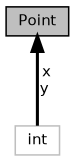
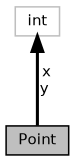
  digraph {
    node [fontname=Helvetica fontsize=10 shape=record style=filled]
    n1 [color=black fillcolor=grey75 fontcolor=black height=0.2 label=Point width=0.4]
    n2 [color=grey75 fillcolor=white height=0.2 label=int width=0.4]
-   n1 -> n2 [color=black dir=back fontname=Helvetica fontsize=10 label=" x\ny" labelfontname=Helvetica labelfontsize=10 style=bold]
+   n2 -> n1 [color=black dir=back fontname=Helvetica fontsize=10 label=" x\ny" labelfontname=Helvetica labelfontsize=10 style=bold]
  }
